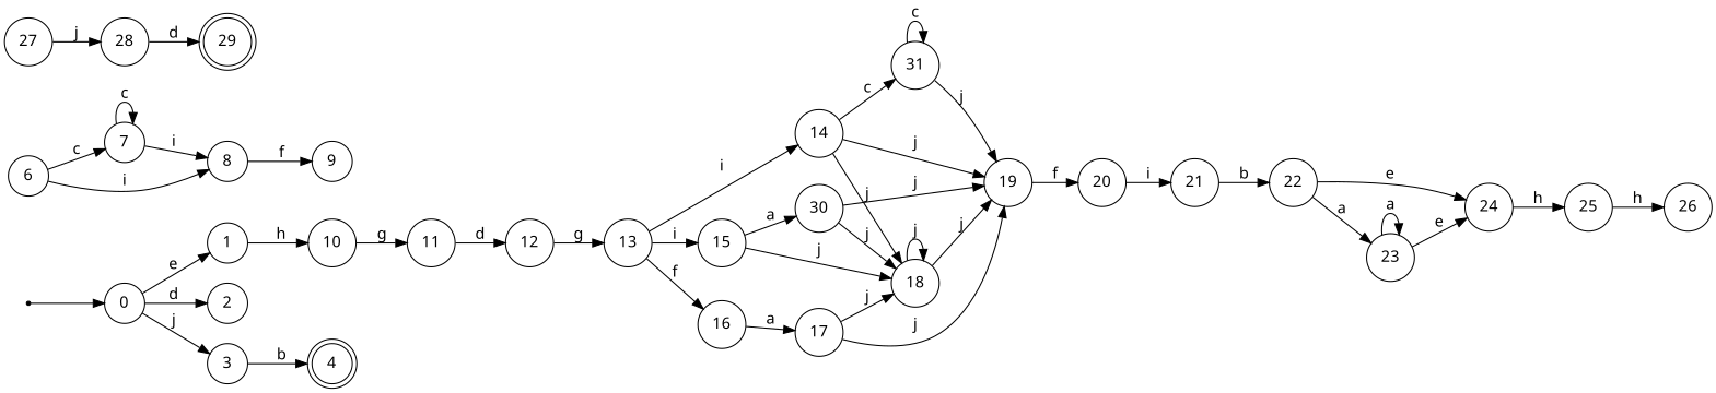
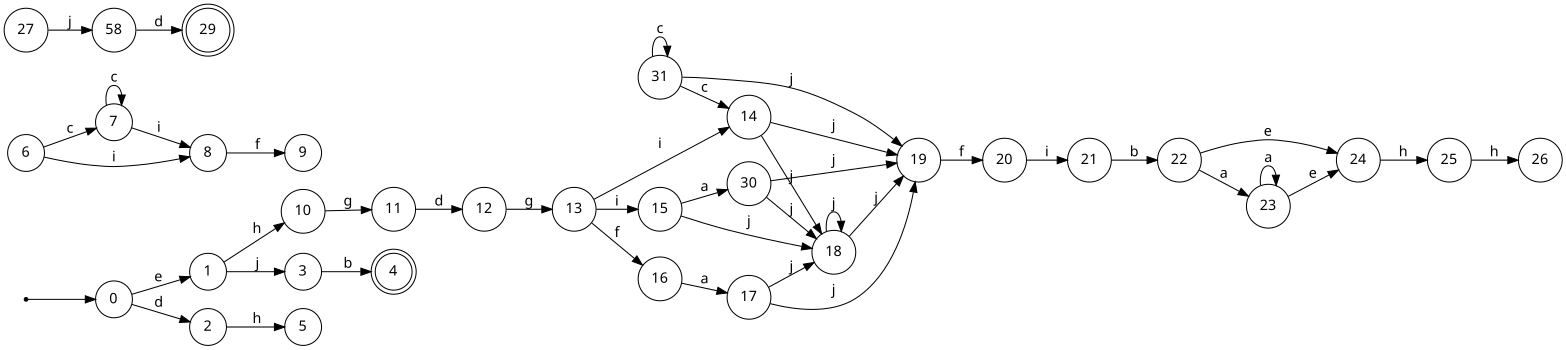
  digraph {
    fontname="Noto Sans"
    rankdir=LR
    node [fontname="Noto Sans" shape=circle]
    edge [fontname="Noto Sans"]
    dummy0 [shape=point]
    0
    1
    2
    3
    10
+   5
    4 [shape=doublecircle]
    11
    6
    7
    8
    9
    12
    13
    14
    15
    16
    18
    19
    31
    30
    17
    20
    21
    22
    23
    24
    25
    26
    27
-   28
+   28 [label=58]
    29 [shape=doublecircle]
    dummy0 -> 0
    0 -> 1 [label=e]
    0 -> 2 [label=d]
-   0 -> 3 [label=j]
+   1 -> 3 [label=j]
    1 -> 10 [label=h]
+   2 -> 5 [label=h]
    3 -> 4 [label=b]
    10 -> 11 [label=g]
    11 -> 12 [label=d]
    6 -> 7 [label=c]
    6 -> 8 [label=i]
    7 -> 7 [label=c]
    7 -> 8 [label=i]
    8 -> 9 [label=f]
    12 -> 13 [label=g]
    13 -> 14 [label=i]
    13 -> 15 [label=i]
    13 -> 16 [label=f]
    14 -> 18 [label=j]
    14 -> 19 [label=j]
-   14 -> 31 [label=c]
+   31 -> 14 [label=c]
    15 -> 18 [label=j]
    15 -> 30 [label=a]
    16 -> 17 [label=a]
    18 -> 18 [label=j]
    18 -> 19 [label=j]
    19 -> 20 [label=f]
    31 -> 19 [label=j]
    31 -> 31 [label=c]
    30 -> 18 [label=j]
    30 -> 19 [label=j]
    17 -> 18 [label=j]
    17 -> 19 [label=j]
    20 -> 21 [label=i]
    21 -> 22 [label=b]
    22 -> 23 [label=a]
    22 -> 24 [label=e]
    23 -> 23 [label=a]
    23 -> 24 [label=e]
    24 -> 25 [label=h]
    25 -> 26 [label=h]
    27 -> 28 [label=j]
    28 -> 29 [label=d]
  }
